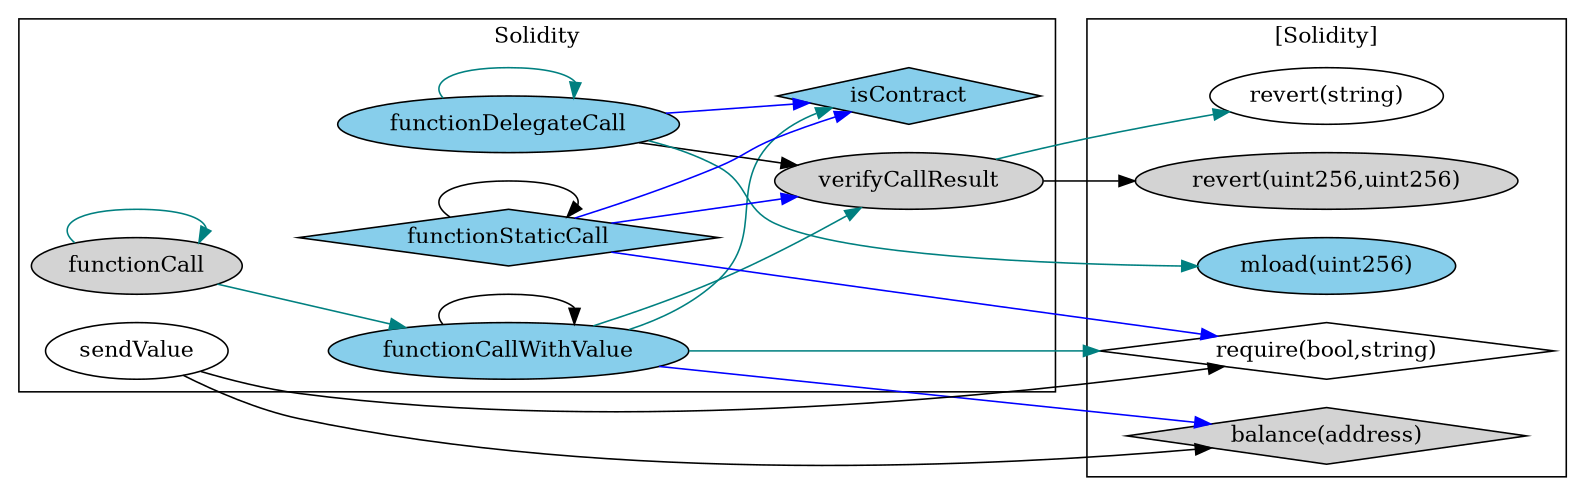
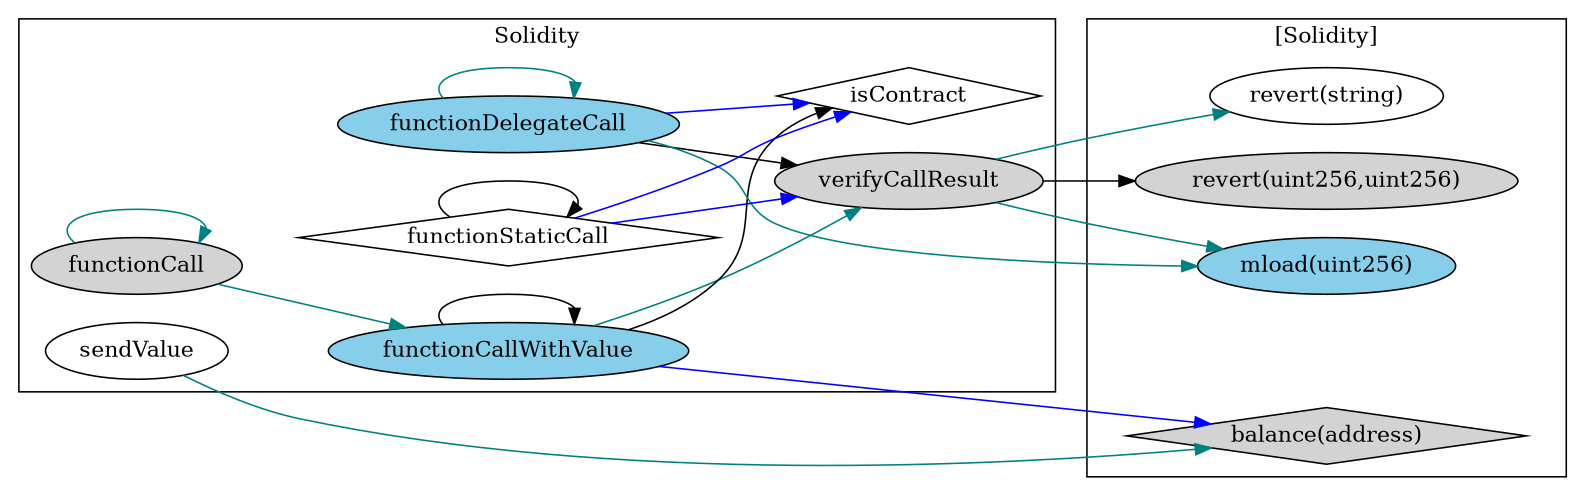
  strict digraph {
    rankdir=LR
    node [fillcolor=lightgrey shape=ellipse style=filled]
    edge [color=teal]
    n1 [label=functionCall]
    n2 [fillcolor=skyblue label=functionCallWithValue]
    n3 [label=verifyCallResult]
    n4 [fillcolor=white label=sendValue]
-   n5 [fillcolor=skyblue label=isContract shape=diamond]
+   n5 [fillcolor=white label=isContract shape=diamond]
    n6 [fillcolor=skyblue label=functionDelegateCall]
-   n7 [fillcolor=skyblue label=functionStaticCall shape=diamond]
+   n7 [fillcolor=white label=functionStaticCall shape=diamond]
    "revert(string)" [fillcolor=white]
    "mload(uint256)" [fillcolor=skyblue]
    "revert(uint256,uint256)"
-   "require(bool,string)" [fillcolor=white shape=diamond]
    "balance(address)" [shape=diamond]
    subgraph cluster_1 {
      label=Solidity
      n1
      n2
      n3
      n4
      n5
      n6
      n7
    }
    subgraph cluster_2 {
      label="[Solidity]"
      "revert(string)"
      "mload(uint256)"
      "revert(uint256,uint256)"
-     "require(bool,string)"
      "balance(address)"
    }
    n1 -> n1
    n1 -> n2
    n2 -> n2 [color=black]
    n2 -> n3
-   n2 -> n5
-   n2 -> "require(bool,string)"
+   n2 -> n5 [color=black]
    n2 -> "balance(address)" [color=blue]
    n3 -> "revert(string)"
+   n3 -> "mload(uint256)"
    n3 -> "revert(uint256,uint256)" [color=black]
-   n4 -> "require(bool,string)" [color=black]
-   n4 -> "balance(address)" [color=black]
+   n4 -> "balance(address)"
    n6 -> n3 [color=black]
    n6 -> n5 [color=blue]
    n6 -> n6
    n6 -> "mload(uint256)"
    n7 -> n3 [color=blue]
    n7 -> n5 [color=blue]
    n7 -> n7 [color=black]
-   n7 -> "require(bool,string)" [color=blue]
  }
